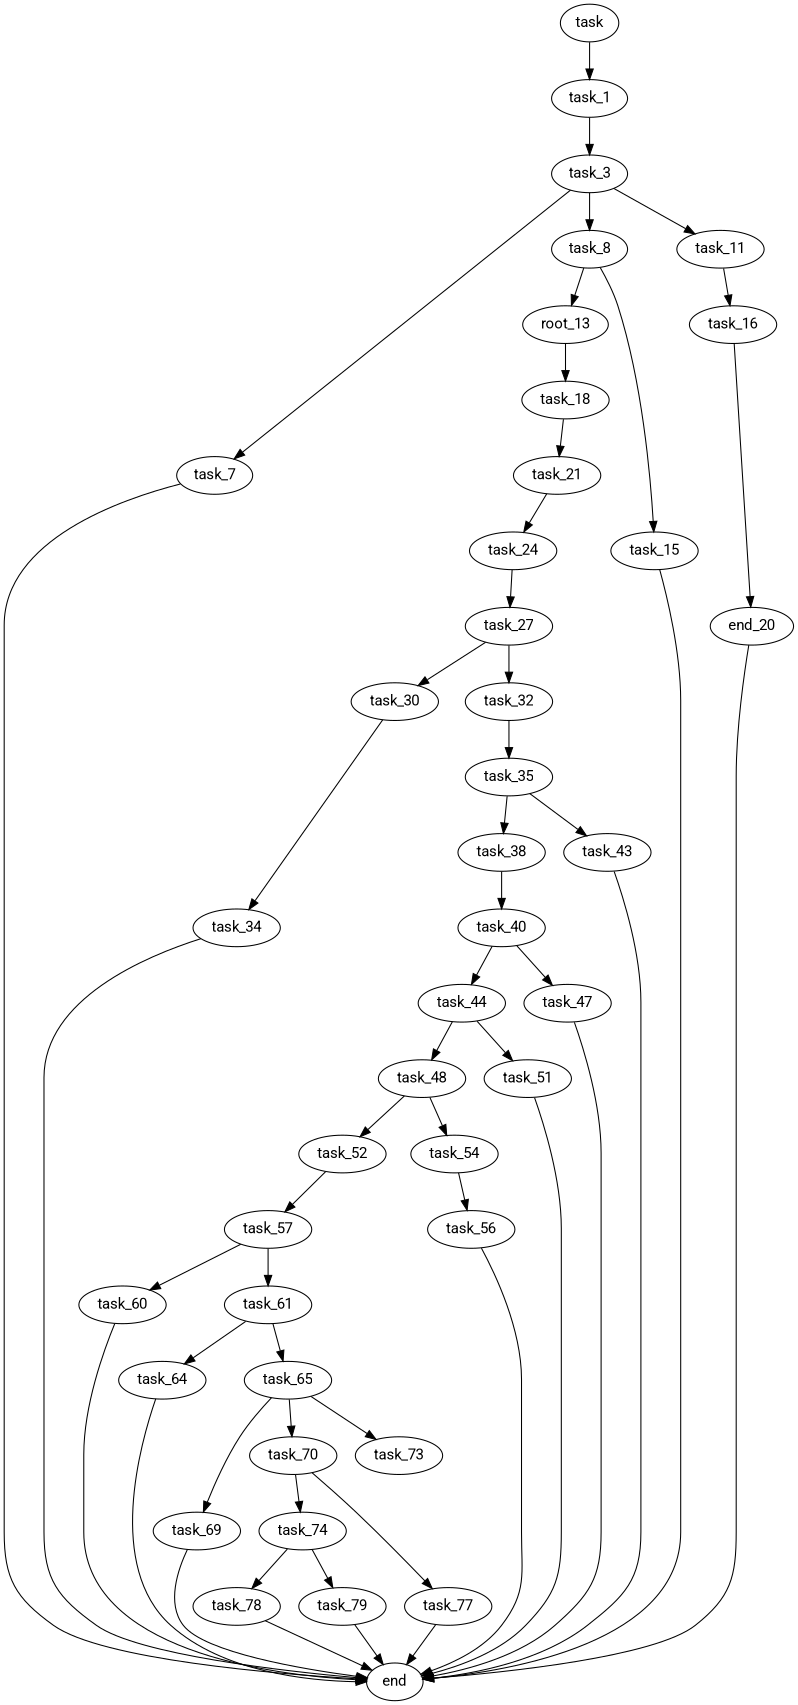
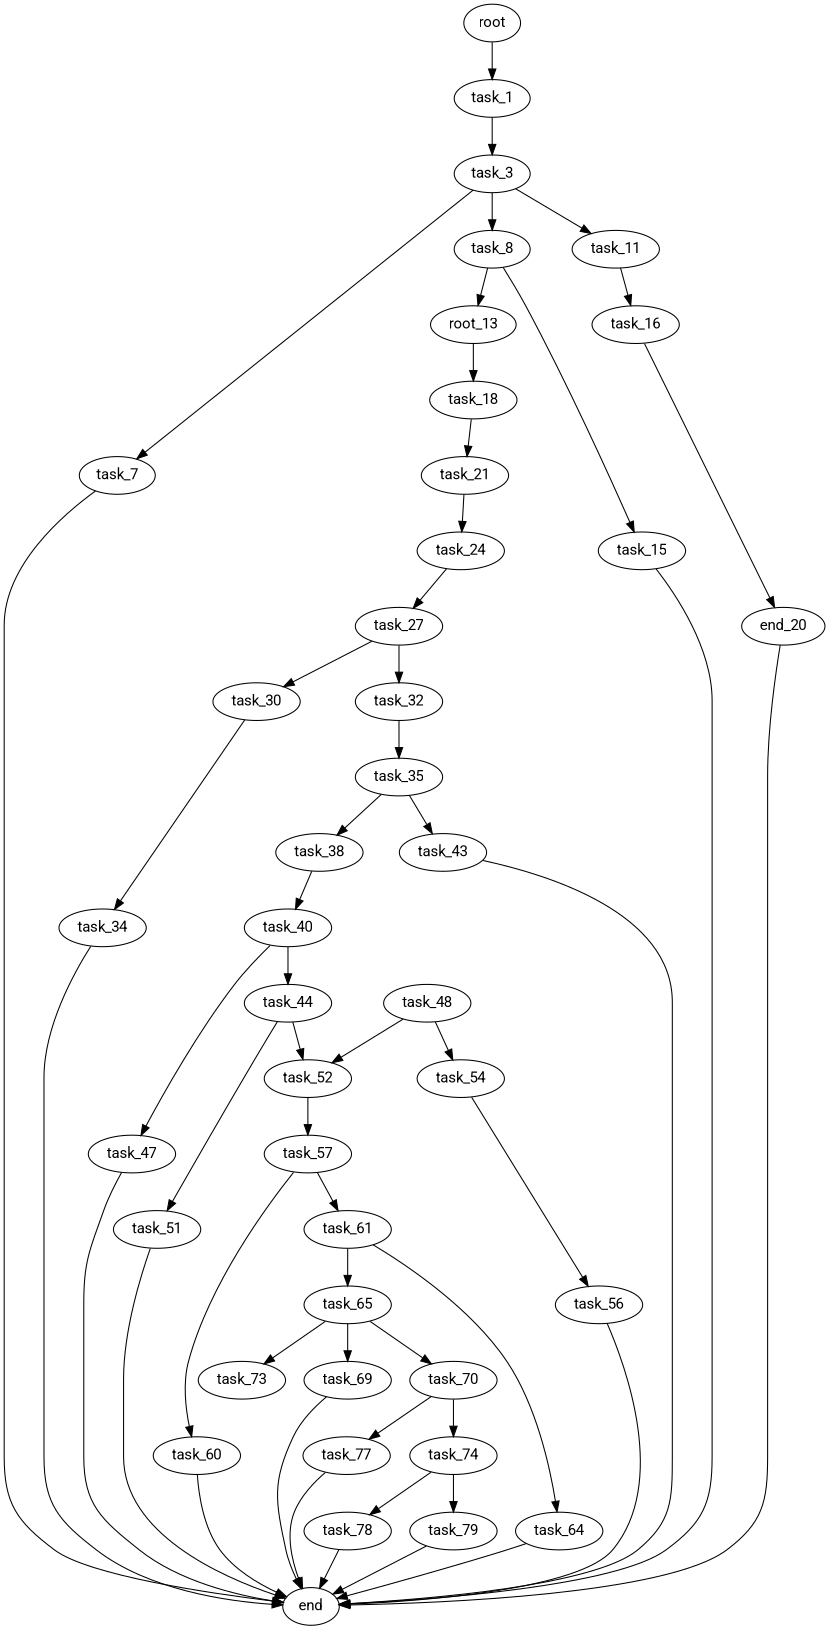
  digraph {
    fontname=Roboto
    node [fontname=Roboto]
    edge [fontname=Roboto]
-   root [label=task]
+   root
    task_1
    task_3
    task_7
    task_8
    task_11
    end
    n8 [label=root_13]
    task_15
    task_16
    task_18
    n12 [label=end_20]
    task_21
    task_24
    task_27
    task_30
    task_32
    task_34
    task_35
    task_38
    task_43
    task_40
    task_44
    task_47
    task_48
    task_51
    task_52
    task_54
    task_57
    task_56
    task_60
    task_61
    task_64
    task_65
    task_69
    task_70
    task_73
    task_74
    task_77
    task_78
    task_79
    root -> task_1
    task_1 -> task_3
    task_3 -> task_7
    task_3 -> task_8
    task_3 -> task_11
    task_7 -> end
    task_8 -> n8
    task_8 -> task_15
    task_11 -> task_16
    n8 -> task_18
    task_15 -> end
    task_16 -> n12
    task_18 -> task_21
    n12 -> end
    task_21 -> task_24
    task_24 -> task_27
    task_27 -> task_30
    task_27 -> task_32
    task_30 -> task_34
    task_32 -> task_35
    task_34 -> end
    task_35 -> task_38
    task_35 -> task_43
    task_38 -> task_40
    task_43 -> end
    task_40 -> task_44
    task_40 -> task_47
-   task_44 -> task_48
+   task_44 -> task_52
    task_44 -> task_51
    task_47 -> end
    task_48 -> task_52
    task_48 -> task_54
    task_51 -> end
    task_52 -> task_57
    task_54 -> task_56
    task_57 -> task_60
    task_57 -> task_61
    task_56 -> end
    task_60 -> end
    task_61 -> task_64
    task_61 -> task_65
    task_64 -> end
    task_65 -> task_69
    task_65 -> task_70
    task_65 -> task_73
    task_69 -> end
    task_70 -> task_74
    task_70 -> task_77
    task_74 -> task_78
    task_74 -> task_79
    task_77 -> end
    task_78 -> end
    task_79 -> end
  }
